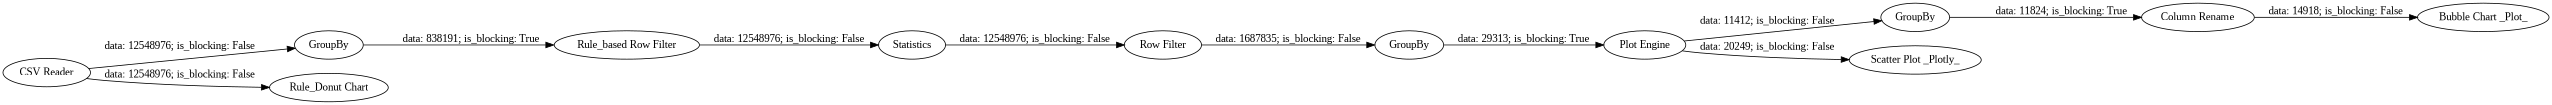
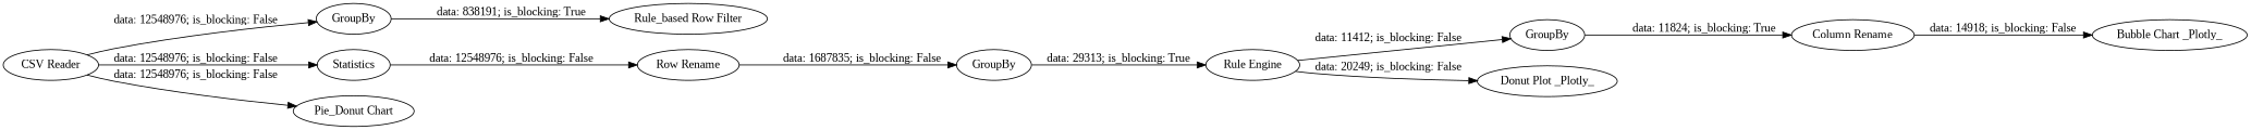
  digraph {
    fontname="Liberation Serif"
    rankdir=LR
    node [fontname="Liberation Serif"]
    edge [fontname="Liberation Serif"]
-   n1 [label="Plot Engine"]
+   n1 [label="Rule Engine"]
    n2 [label=GroupBy]
-   n3 [label="Scatter Plot _Plotly_"]
+   n3 [label="Donut Plot _Plotly_"]
    n4 [label="Column Rename"]
-   n5 [label="Bubble Chart _Plot_"]
-   n6 [label="Row Filter"]
+   n5 [label="Bubble Chart _Plotly_"]
+   n6 [label="Row Rename"]
    n7 [label=GroupBy]
    n8 [label="Rule_based Row Filter"]
    n9 [label="CSV Reader"]
    n10 [label=GroupBy]
    n11 [label=Statistics]
-   n12 [label="Rule_Donut Chart"]
+   n12 [label="Pie_Donut Chart"]
    n1 -> n2 [label="data: 11412; is_blocking: False"]
    n1 -> n3 [label="data: 20249; is_blocking: False"]
    n2 -> n4 [label="data: 11824; is_blocking: True"]
    n4 -> n5 [label="data: 14918; is_blocking: False"]
    n6 -> n7 [label="data: 1687835; is_blocking: False"]
    n7 -> n1 [label="data: 29313; is_blocking: True"]
    n9 -> n10 [label="data: 12548976; is_blocking: False"]
-   n8 -> n11 [label="data: 12548976; is_blocking: False"]
+   n9 -> n11 [label="data: 12548976; is_blocking: False"]
    n9 -> n12 [label="data: 12548976; is_blocking: False"]
    n10 -> n8 [label="data: 838191; is_blocking: True"]
    n11 -> n6 [label="data: 12548976; is_blocking: False"]
  }
